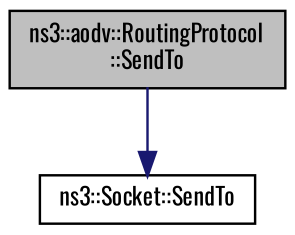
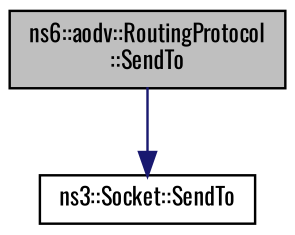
  digraph {
    rankdir=TB
    fontname=Oswald
    node [color=black fontname=Oswald fontsize=10 shape=record style=filled]
-   n1 [fillcolor=grey75 fontcolor=black height=0.2 label="ns3::aodv::RoutingProtocol\l::SendTo" width=0.4]
+   n1 [fillcolor=grey75 fontcolor=black height=0.2 label="ns6::aodv::RoutingProtocol\l::SendTo" width=0.4]
    n2 [fillcolor=white height=0.2 label="ns3::Socket::SendTo" width=0.4]
    n1 -> n2 [color=midnightblue fontname=Oswald fontsize=10 labelfontname=Helvetica labelfontsize=10 style=solid]
  }
